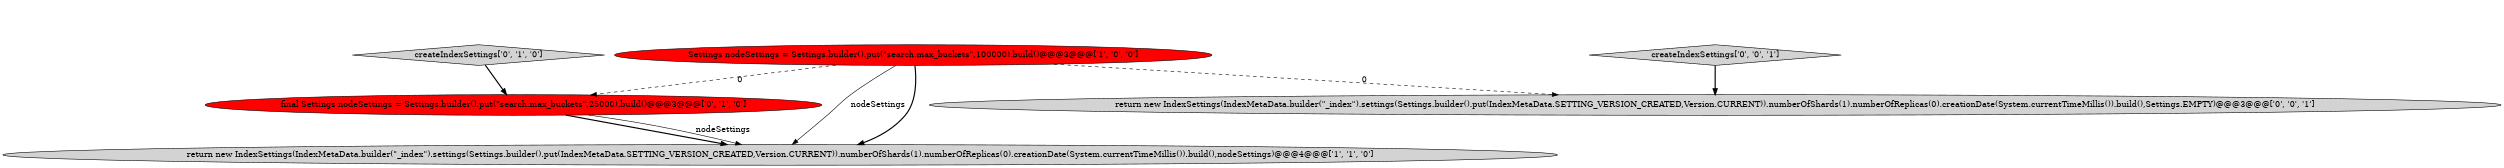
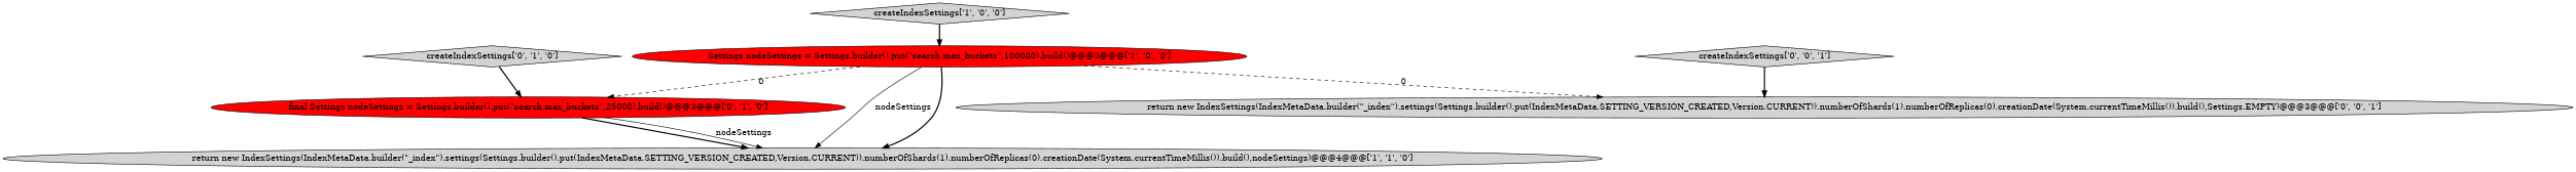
  digraph {
    node [fillcolor=lightgray shape=ellipse style=filled]
    edge [style=bold]
    n1 [label="createIndexSettings['0', '1', '0']" shape=diamond]
    n2 [fillcolor=red label="final Settings nodeSettings = Settings.builder().put(\"search.max_buckets\",25000).build()@@@3@@@['0', '1', '0']"]
    n3 [label="return new IndexSettings(IndexMetaData.builder(\"_index\").settings(Settings.builder().put(IndexMetaData.SETTING_VERSION_CREATED,Version.CURRENT)).numberOfShards(1).numberOfReplicas(0).creationDate(System.currentTimeMillis()).build(),nodeSettings)@@@4@@@['1', '1', '0']"]
+   n4 [label="createIndexSettings['1', '0', '0']" shape=diamond]
    n5 [fillcolor=red label="Settings nodeSettings = Settings.builder().put(\"search.max_buckets\",100000).build()@@@3@@@['1', '0', '0']"]
    n6 [label="createIndexSettings['0', '0', '1']" shape=diamond]
    n7 [label="return new IndexSettings(IndexMetaData.builder(\"_index\").settings(Settings.builder().put(IndexMetaData.SETTING_VERSION_CREATED,Version.CURRENT)).numberOfShards(1).numberOfReplicas(0).creationDate(System.currentTimeMillis()).build(),Settings.EMPTY)@@@3@@@['0', '0', '1']"]
    n1 -> n2
    n2 -> n3
    n2 -> n3 [label=nodeSettings style=solid]
+   n4 -> n5
    n5 -> n2 [label=0 style=dashed]
    n5 -> n3 [label=nodeSettings style=solid]
    n5 -> n3
    n5 -> n7 [label=0 style=dashed]
    n6 -> n7
  }
